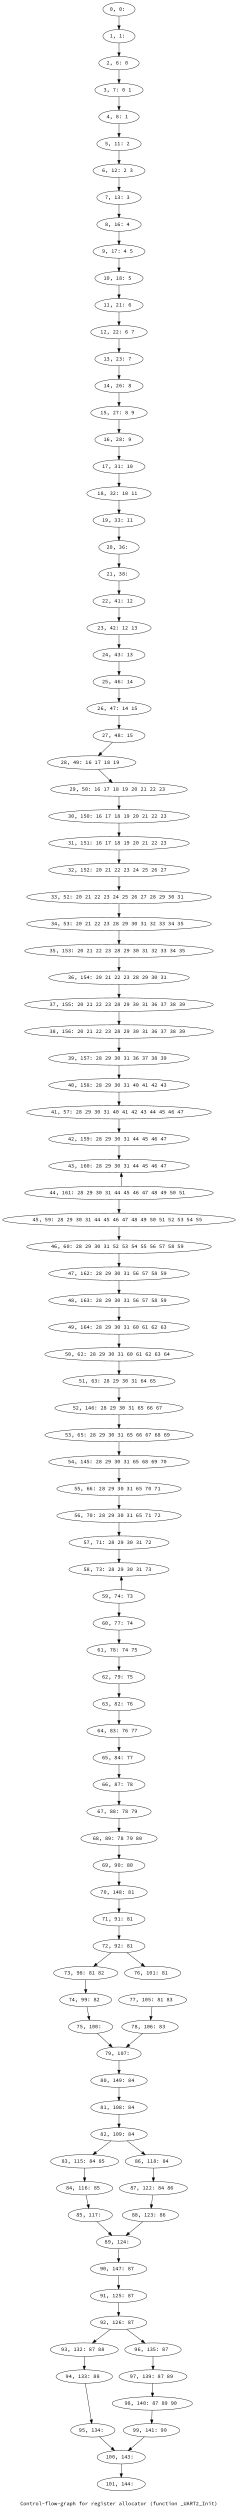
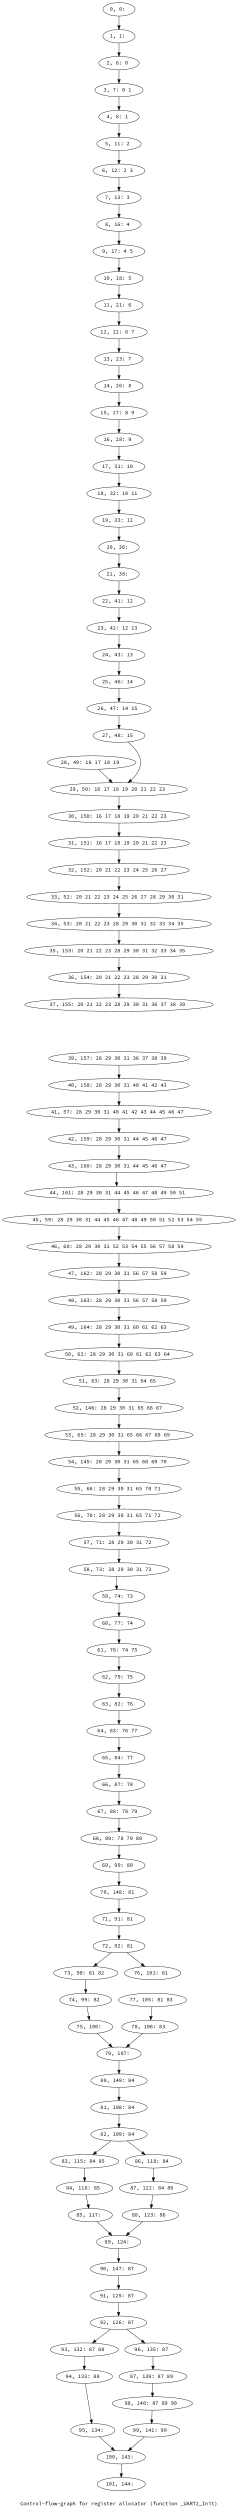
  digraph {
    fontname="Source Code Pro"
    label="Control-flow-graph for register allocator (function _UART2_Init)"
    node [fontname="Source Code Pro"]
    edge [fontname="Source Code Pro"]
    n1 [label="0, 0: "]
    n2 [label="1, 1: "]
    n3 [label="2, 6: 0 "]
    n4 [label="3, 7: 0 1 "]
    n5 [label="4, 8: 1 "]
    n6 [label="5, 11: 2 "]
    n7 [label="6, 12: 2 3 "]
    n8 [label="7, 13: 3 "]
    n9 [label="8, 16: 4 "]
    n10 [label="9, 17: 4 5 "]
    n11 [label="10, 18: 5 "]
    n12 [label="11, 21: 6 "]
    n13 [label="12, 22: 6 7 "]
    n14 [label="13, 23: 7 "]
    n15 [label="14, 26: 8 "]
    n16 [label="15, 27: 8 9 "]
    n17 [label="16, 28: 9 "]
    n18 [label="17, 31: 10 "]
    n19 [label="18, 32: 10 11 "]
    n20 [label="19, 33: 11 "]
    n21 [label="20, 36: "]
    n22 [label="21, 38: "]
    n23 [label="22, 41: 12 "]
    n24 [label="23, 42: 12 13 "]
    n25 [label="24, 43: 13 "]
    n26 [label="25, 46: 14 "]
    n27 [label="26, 47: 14 15 "]
    n28 [label="27, 48: 15 "]
    n29 [label="28, 49: 16 17 18 19 "]
    n30 [label="29, 50: 16 17 18 19 20 21 22 23 "]
    n31 [label="30, 150: 16 17 18 19 20 21 22 23 "]
    n32 [label="31, 151: 16 17 18 19 20 21 22 23 "]
    n33 [label="32, 152: 20 21 22 23 24 25 26 27 "]
    n34 [label="33, 52: 20 21 22 23 24 25 26 27 28 29 30 31 "]
    n35 [label="34, 53: 20 21 22 23 28 29 30 31 32 33 34 35 "]
    n36 [label="35, 153: 20 21 22 23 28 29 30 31 32 33 34 35 "]
    n37 [label="36, 154: 20 21 22 23 28 29 30 31 "]
    n38 [label="37, 155: 20 21 22 23 28 29 30 31 36 37 38 39 "]
-   n39 [label="38, 156: 20 21 22 23 28 29 30 31 36 37 38 39 "]
    n40 [label="39, 157: 28 29 30 31 36 37 38 39 "]
    n41 [label="40, 158: 28 29 30 31 40 41 42 43 "]
    n42 [label="41, 57: 28 29 30 31 40 41 42 43 44 45 46 47 "]
    n43 [label="42, 159: 28 29 30 31 44 45 46 47 "]
    n44 [label="43, 160: 28 29 30 31 44 45 46 47 "]
    n45 [label="44, 161: 28 29 30 31 44 45 46 47 48 49 50 51 "]
    n46 [label="45, 59: 28 29 30 31 44 45 46 47 48 49 50 51 52 53 54 55 "]
    n47 [label="46, 60: 28 29 30 31 52 53 54 55 56 57 58 59 "]
    n48 [label="47, 162: 28 29 30 31 56 57 58 59 "]
    n49 [label="48, 163: 28 29 30 31 56 57 58 59 "]
    n50 [label="49, 164: 28 29 30 31 60 61 62 63 "]
    n51 [label="50, 62: 28 29 30 31 60 61 62 63 64 "]
    n52 [label="51, 63: 28 29 30 31 64 65 "]
    n53 [label="52, 146: 28 29 30 31 65 66 67 "]
    n54 [label="53, 65: 28 29 30 31 65 66 67 68 69 "]
    n55 [label="54, 145: 28 29 30 31 65 68 69 70 "]
    n56 [label="55, 66: 28 29 30 31 65 70 71 "]
    n57 [label="56, 70: 28 29 30 31 65 71 72 "]
    n58 [label="57, 71: 28 29 30 31 72 "]
    n59 [label="58, 73: 28 29 30 31 73 "]
    n60 [label="59, 74: 73 "]
    n61 [label="60, 77: 74 "]
    n62 [label="61, 78: 74 75 "]
    n63 [label="62, 79: 75 "]
    n64 [label="63, 82: 76 "]
    n65 [label="64, 83: 76 77 "]
    n66 [label="65, 84: 77 "]
    n67 [label="66, 87: 78 "]
    n68 [label="67, 88: 78 79 "]
    n69 [label="68, 89: 78 79 80 "]
    n70 [label="69, 90: 80 "]
    n71 [label="70, 148: 81 "]
    n72 [label="71, 91: 81 "]
    n73 [label="72, 92: 81 "]
    n74 [label="73, 98: 81 82 "]
    n75 [label="76, 101: 81 "]
    n76 [label="74, 99: 82 "]
    n77 [label="75, 100: "]
    n78 [label="79, 107: "]
    n79 [label="80, 149: 84 "]
    n80 [label="77, 105: 81 83 "]
    n81 [label="78, 106: 83 "]
    n82 [label="81, 108: 84 "]
    n83 [label="82, 109: 84 "]
    n84 [label="83, 115: 84 85 "]
    n85 [label="86, 118: 84 "]
    n86 [label="84, 116: 85 "]
    n87 [label="87, 122: 84 86 "]
    n88 [label="85, 117: "]
    n89 [label="89, 124: "]
    n90 [label="90, 147: 87 "]
    n91 [label="88, 123: 86 "]
    n92 [label="91, 125: 87 "]
    n93 [label="92, 126: 87 "]
    n94 [label="93, 132: 87 88 "]
    n95 [label="96, 135: 87 "]
    n96 [label="94, 133: 88 "]
    n97 [label="97, 139: 87 89 "]
    n98 [label="95, 134: "]
    n99 [label="100, 143: "]
    n100 [label="101, 144: "]
    n101 [label="98, 140: 87 89 90 "]
    n102 [label="99, 141: 90 "]
    n1 -> n2
    n2 -> n3
    n3 -> n4
    n4 -> n5
    n5 -> n6
    n6 -> n7
    n7 -> n8
    n8 -> n9
    n9 -> n10
    n10 -> n11
    n11 -> n12
    n12 -> n13
    n13 -> n14
    n14 -> n15
    n15 -> n16
    n16 -> n17
    n17 -> n18
    n18 -> n19
    n19 -> n20
    n20 -> n21
    n21 -> n22
    n22 -> n23
    n23 -> n24
    n24 -> n25
    n25 -> n26
    n26 -> n27
    n27 -> n28
-   n28 -> n29
+   n28 -> n30
    n29 -> n30
    n30 -> n31
    n31 -> n32
    n32 -> n33
    n33 -> n34
    n34 -> n35
    n35 -> n36
    n36 -> n37
    n37 -> n38
-   n38 -> n39
-   n39 -> n40
    n40 -> n41
    n41 -> n42
    n42 -> n43
    n43 -> n44
-   n45 -> n44
+   n44 -> n45
    n45 -> n46
    n46 -> n47
    n47 -> n48
    n48 -> n49
    n49 -> n50
    n50 -> n51
    n51 -> n52
    n52 -> n53
    n53 -> n54
    n54 -> n55
    n55 -> n56
    n56 -> n57
    n57 -> n58
    n58 -> n59
-   n60 -> n59
+   n59 -> n60
    n60 -> n61
    n61 -> n62
    n62 -> n63
    n63 -> n64
    n64 -> n65
    n65 -> n66
    n66 -> n67
    n67 -> n68
    n68 -> n69
    n69 -> n70
    n70 -> n71
    n71 -> n72
    n72 -> n73
    n73 -> n74
    n73 -> n75
    n74 -> n76
    n76 -> n77
    n77 -> n78
    n78 -> n79
    n79 -> n82
    n80 -> n81
    n81 -> n78
    n82 -> n83
    n83 -> n84
    n83 -> n85
    n84 -> n86
    n85 -> n87
    n86 -> n88
    n87 -> n91
    n88 -> n89
    n89 -> n90
    n90 -> n92
    n91 -> n89
    n92 -> n93
    n93 -> n94
    n93 -> n95
    n94 -> n96
    n95 -> n97
    n96 -> n98
    n97 -> n101
    n98 -> n99
    n99 -> n100
    n101 -> n102
    n102 -> n99
  }
